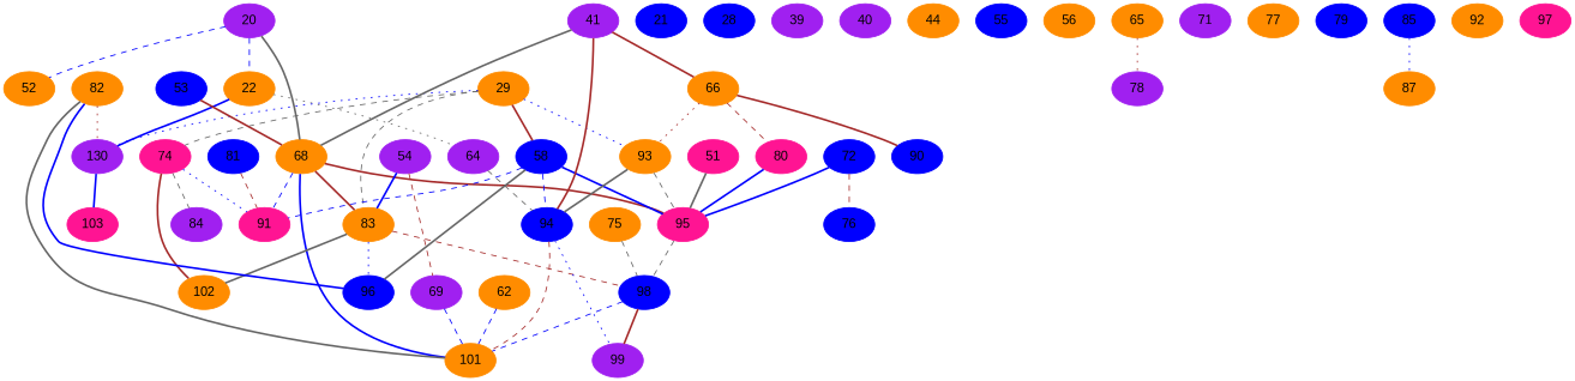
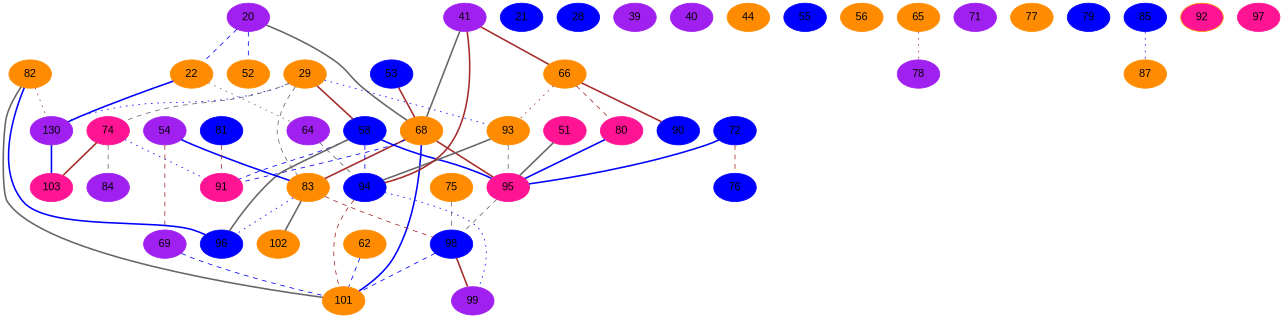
  graph {
    fontname="Liberation Sans"
    node [color=darkorange fontname="Liberation Sans" style=filled]
    edge [color=blue fontname="Liberation Sans" style=bold]
    20 [color=purple super="+4"]
    22
    52
    68 [super="+43+48"]
    64 [color=purple]
    n6 [color=purple label=130 super="+6+42"]
    83 [super="+61+63"]
    95 [color=deeppink super="+88+59+49+89"]
    91 [color=deeppink]
    101 [super="+86+70"]
    21 [color=blue]
    94 [color=blue super="+57+47+37"]
    103 [color=deeppink]
    28 [color=blue]
    29 [super="+3"]
    58 [color=blue super="+24"]
    74 [color=deeppink super="+60+67"]
    93 [super="+14"]
    96 [color=blue super="+38"]
    84 [color=purple]
    102
    98 [color=blue super="+73"]
    39 [color=purple]
    40 [color=purple]
    66 [super="+25+27+15"]
    80 [color=deeppink]
    90 [color=blue]
    41 [color=purple]
    99 [color=purple]
    44
    51 [color=deeppink]
    53 [color=blue super="+46"]
    54 [color=purple super="+7+9"]
    69 [color=purple]
    55 [color=blue]
    56
    62
    78 [color=purple]
    65
    71 [color=purple]
    72 [color=blue]
    76 [color=blue]
    75
    77
    79 [color=blue]
    81 [color=blue]
    82 [super="+32"]
    85 [color=blue]
    87
-   92
+   92 [fillcolor=deeppink]
    97 [color=deeppink]
    20 -- 22 [style=dashed weight=2]
    20 -- 52 [style=dashed]
    20 -- 68 [color=gray40 weight=2]
    22 -- 64 [color=gray40 style=dotted]
    22 -- n6 [weight=2]
    68 -- 83 [color=brown weight=2]
    68 -- 95 [color=brown weight=2]
    68 -- 91 [style=dashed weight=2]
    68 -- 101
    64 -- 94 [color=gray40 style=dashed]
    n6 -- 103
    83 -- 96 [style=dotted]
    83 -- 102 [color=gray40]
    83 -- 98 [color=brown style=dashed]
    95 -- 98 [color=gray40 style=dashed weight=2]
    94 -- 101 [color=brown style=dashed]
    94 -- 99 [style=dotted]
    29 -- n6 [style=dotted]
    29 -- 83 [color=gray40 style=dashed]
    29 -- 58 [color=brown]
    29 -- 74 [color=gray40 style=dashed]
    29 -- 93 [style=dotted weight=2]
    58 -- 95
    58 -- 91 [style=dashed]
    58 -- 94 [style=dashed]
    58 -- 96 [color=gray40]
    74 -- 91 [style=dotted]
    74 -- 84 [color=gray40 style=dashed]
-   74 -- 102 [color=brown]
+   74 -- 103 [color=brown]
    93 -- 95 [color=gray40 style=dashed weight=3]
    93 -- 94 [color=gray40 weight=2]
    98 -- 101 [style=dashed]
    98 -- 99 [color=brown]
    66 -- 93 [color=brown style=dotted]
    66 -- 80 [color=brown style=dashed]
    66 -- 90 [color=brown]
    80 -- 95
    41 -- 68 [color=gray40]
    41 -- 94 [color=brown weight=2]
    41 -- 66 [color=brown]
    51 -- 95 [color=gray40]
    53 -- 68 [color=brown]
    54 -- 83
    54 -- 69 [color=brown style=dashed]
    69 -- 101 [style=dashed]
    62 -- 101 [style=dashed]
    65 -- 78 [color=brown style=dotted]
    72 -- 95
    72 -- 76 [color=brown style=dashed]
    75 -- 98 [color=gray40 style=dashed]
    81 -- 91 [color=brown style=dashed]
    82 -- n6 [color=brown style=dotted weight=2]
    82 -- 101 [color=gray40]
    82 -- 96
    85 -- 87 [style=dotted]
  }
